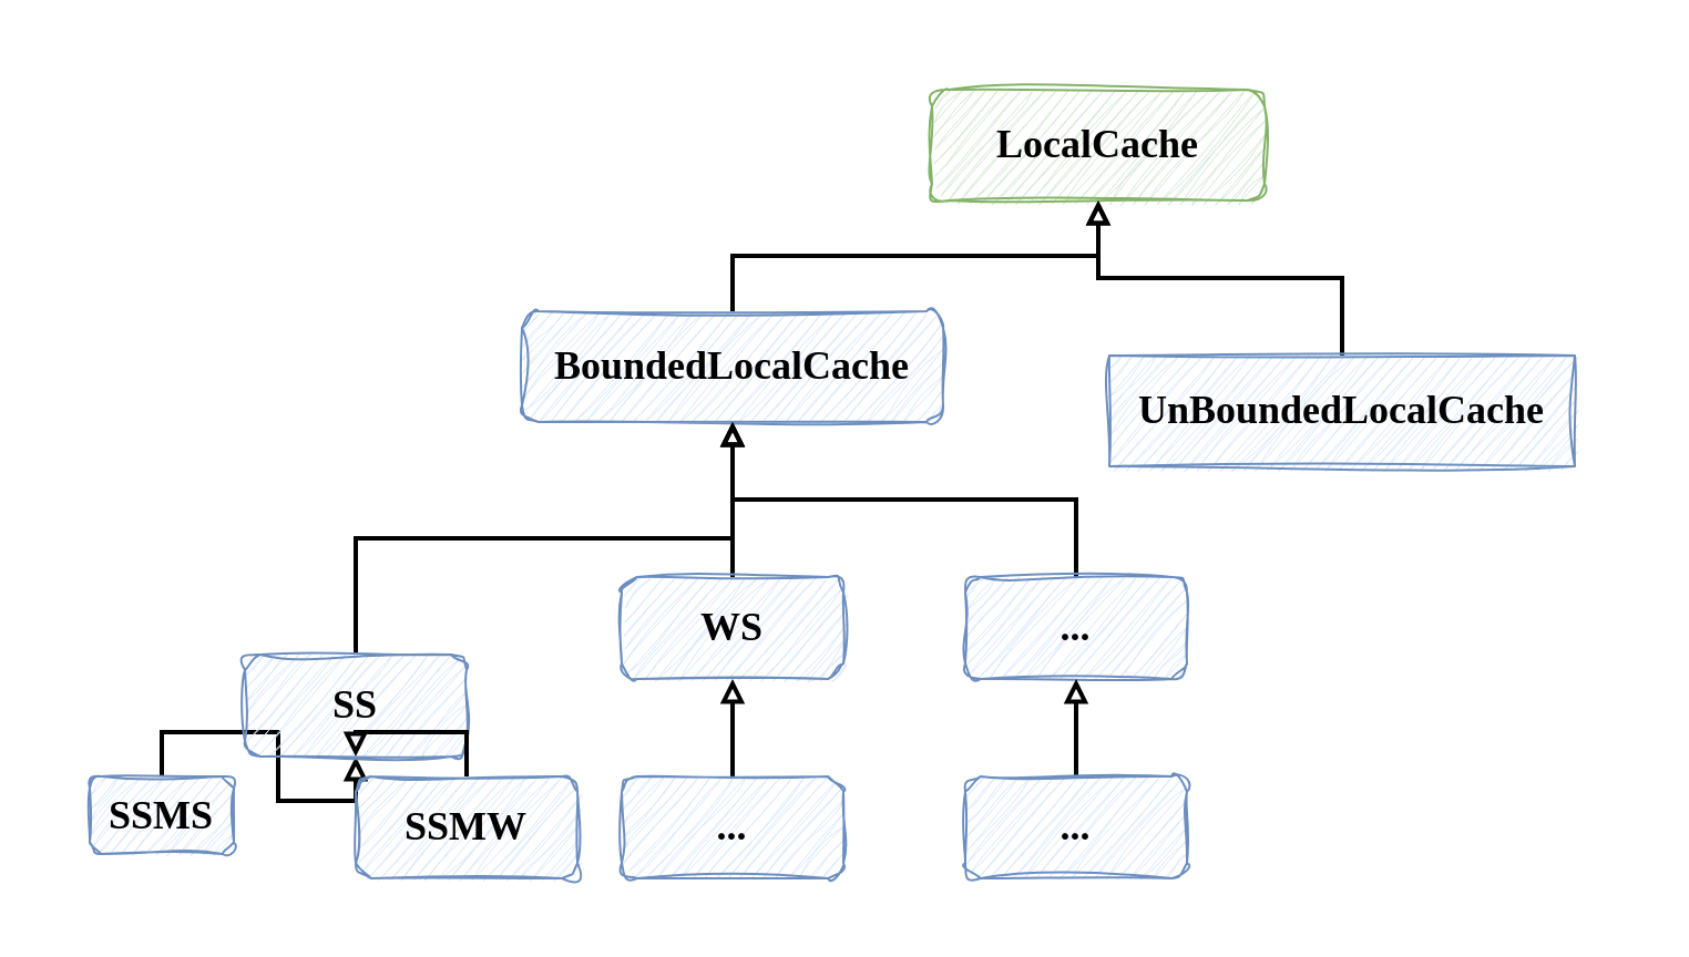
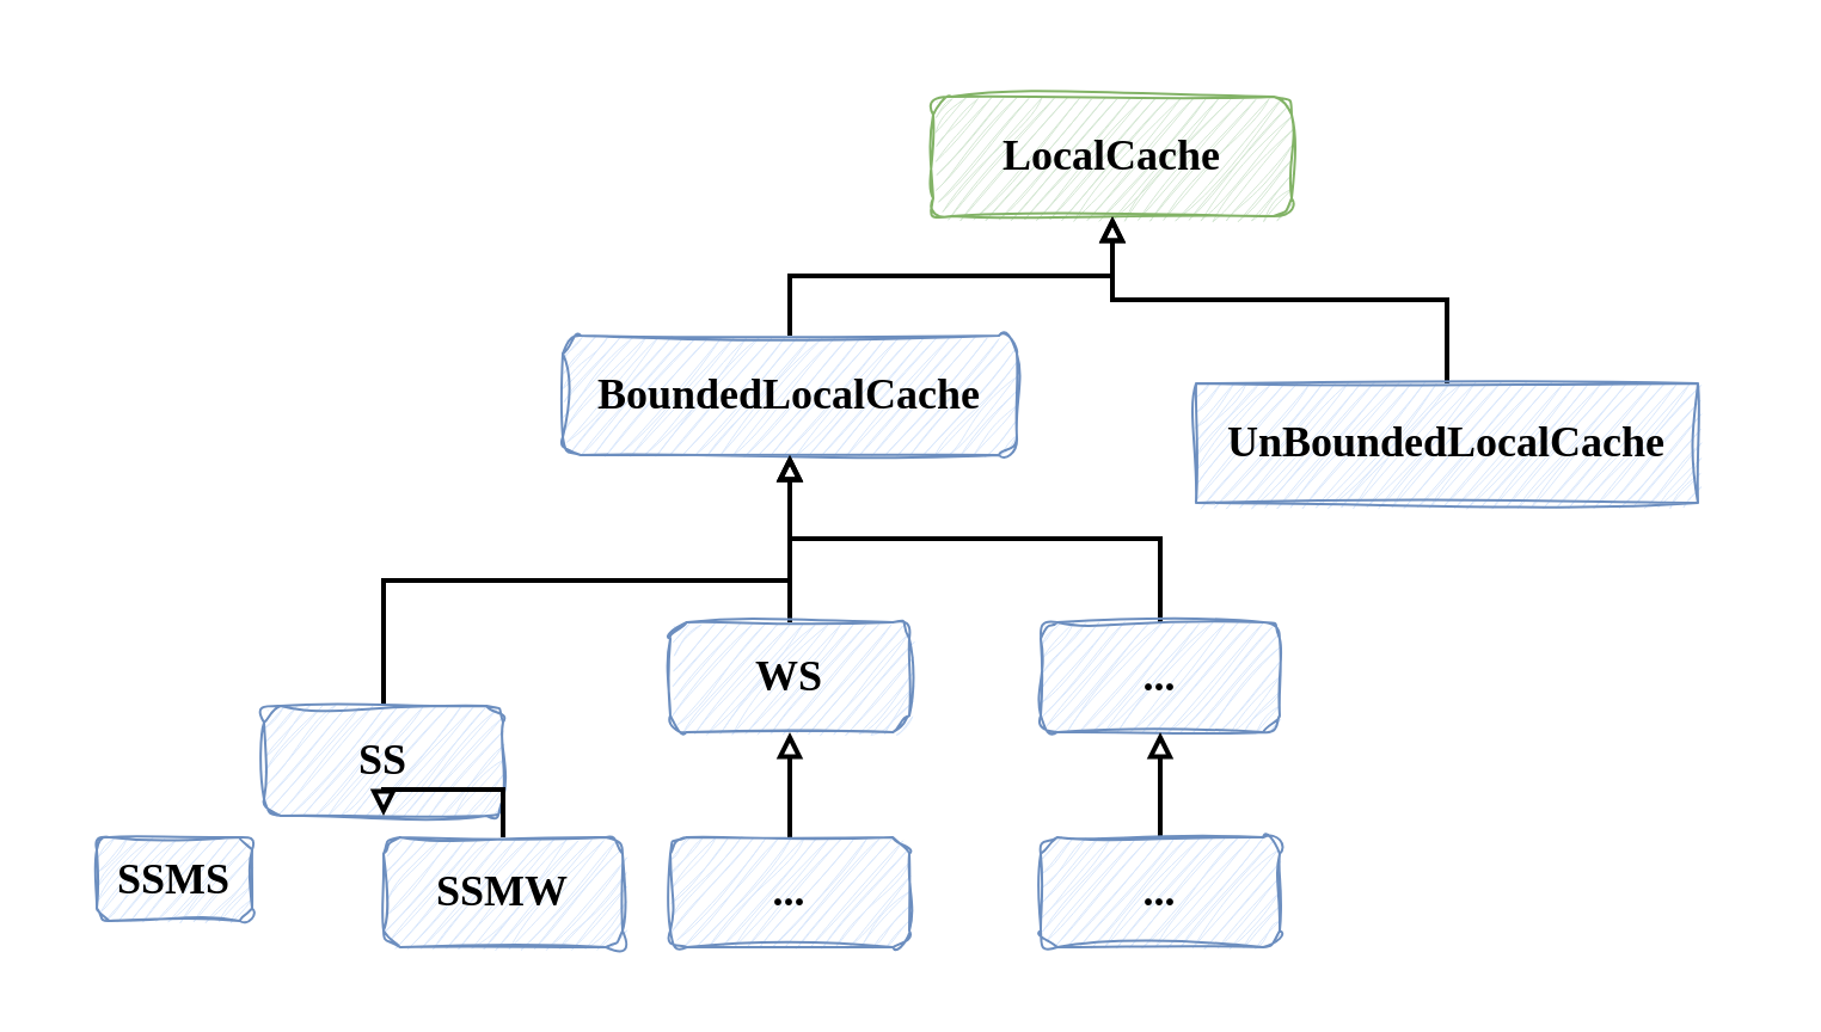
  <mxCell id="0" />
  <mxCell id="1" parent="0" />
  <mxCell id="2" value="" style="rounded=0;whiteSpace=wrap;html=1;strokeColor=none;" vertex="1" parent="1"><mxGeometry x="20" y="20" width="720" height="390" as="geometry" /></mxCell>
- <mxCell id="3" style="edgeStyle=orthogonalEdgeStyle;rounded=0;orthogonalLoop=1;jettySize=auto;html=1;exitX=0.5;exitY=0;exitDx=0;exitDy=0;endArrow=block;endFill=0;strokeWidth=2;" parent="1" source="4" target="6" edge="1"><mxGeometry relative="1" as="geometry" /></mxCell>
  <mxCell id="4" value="&lt;b style=&quot;border-color: var(--border-color); font-size: 18px;&quot;&gt;&lt;font face=&quot;Comic Sans MS&quot;&gt;SSMS&lt;/font&gt;&lt;/b&gt;" style="rounded=1;whiteSpace=wrap;html=1;fillColor=#dae8fc;strokeColor=#6c8ebf;sketch=1;curveFitting=1;jiggle=2;" parent="1" vertex="1"><mxGeometry x="40" y="350" width="65" height="35" as="geometry" /></mxCell>
  <mxCell id="5" style="edgeStyle=orthogonalEdgeStyle;shape=connector;rounded=0;orthogonalLoop=1;jettySize=auto;html=1;exitX=0.5;exitY=0;exitDx=0;exitDy=0;strokeColor=default;strokeWidth=2;align=center;verticalAlign=middle;fontFamily=Helvetica;fontSize=11;fontColor=default;labelBackgroundColor=default;endArrow=block;endFill=0;" parent="1" source="6" target="8" edge="1"><mxGeometry relative="1" as="geometry" /></mxCell>
  <mxCell id="6" value="&lt;b style=&quot;border-color: var(--border-color); font-size: 18px;&quot;&gt;&lt;font face=&quot;Comic Sans MS&quot;&gt;SS&lt;/font&gt;&lt;/b&gt;" style="rounded=1;whiteSpace=wrap;html=1;fillColor=#dae8fc;strokeColor=#6c8ebf;sketch=1;curveFitting=1;jiggle=2;" parent="1" vertex="1"><mxGeometry x="110" y="295" width="100" height="46" as="geometry" /></mxCell>
  <mxCell id="7" style="edgeStyle=orthogonalEdgeStyle;shape=connector;rounded=0;orthogonalLoop=1;jettySize=auto;html=1;exitX=0.5;exitY=0;exitDx=0;exitDy=0;strokeColor=default;strokeWidth=2;align=center;verticalAlign=middle;fontFamily=Helvetica;fontSize=11;fontColor=default;labelBackgroundColor=default;endArrow=block;endFill=0;" parent="1" source="8" target="9" edge="1"><mxGeometry relative="1" as="geometry" /></mxCell>
  <mxCell id="8" value="&lt;b style=&quot;border-color: var(--border-color); font-size: 18px;&quot;&gt;&lt;font face=&quot;Comic Sans MS&quot;&gt;BoundedLocalCache&lt;/font&gt;&lt;/b&gt;" style="rounded=1;whiteSpace=wrap;html=1;fillColor=#dae8fc;strokeColor=#6c8ebf;sketch=1;curveFitting=1;jiggle=2;" parent="1" vertex="1"><mxGeometry x="235" y="140" width="190" height="50" as="geometry" /></mxCell>
- <mxCell id="9" value="&lt;b style=&quot;border-color: var(--border-color); font-size: 18px;&quot;&gt;&lt;font face=&quot;Comic Sans MS&quot;&gt;LocalCache&lt;/font&gt;&lt;/b&gt;" style="rounded=1;whiteSpace=wrap;html=1;fillColor=#d5e8d4;strokeColor=#82b366;sketch=1;curveFitting=1;jiggle=2;" parent="1" vertex="1"><mxGeometry x="420" y="40" width="150" height="50" as="geometry" /></mxCell>
+ <mxCell id="9" value="&lt;b style=&quot;border-color: var(--border-color); font-size: 18px;&quot;&gt;&lt;font face=&quot;Comic Sans MS&quot;&gt;LocalCache&lt;/font&gt;&lt;/b&gt;" style="rounded=1;whiteSpace=wrap;html=1;fillColor=#d5e8d4;strokeColor=#82b366;sketch=1;curveFitting=1;jiggle=2;" parent="1" vertex="1"><mxGeometry x="390" y="40" width="150" height="50" as="geometry" /></mxCell>
  <mxCell id="10" style="edgeStyle=orthogonalEdgeStyle;shape=connector;rounded=0;orthogonalLoop=1;jettySize=auto;html=1;exitX=0.5;exitY=0;exitDx=0;exitDy=0;strokeColor=default;strokeWidth=2;align=center;verticalAlign=middle;fontFamily=Helvetica;fontSize=11;fontColor=default;labelBackgroundColor=default;endArrow=block;endFill=0;" parent="1" source="11" target="9" edge="1"><mxGeometry relative="1" as="geometry" /></mxCell>
  <mxCell id="11" value="&lt;b style=&quot;border-color: var(--border-color); font-size: 18px;&quot;&gt;&lt;font face=&quot;Comic Sans MS&quot;&gt;UnBoundedLocalCache&lt;/font&gt;&lt;/b&gt;" style="whiteSpace=wrap;html=1;fillColor=#dae8fc;strokeColor=#6c8ebf;sketch=1;curveFitting=1;jiggle=2;rounded=0;" parent="1" vertex="1"><mxGeometry x="500" y="160" width="210" height="50" as="geometry" /></mxCell>
  <mxCell id="12" style="edgeStyle=orthogonalEdgeStyle;shape=connector;rounded=0;orthogonalLoop=1;jettySize=auto;html=1;exitX=0.5;exitY=0;exitDx=0;exitDy=0;strokeColor=default;strokeWidth=2;align=center;verticalAlign=middle;fontFamily=Helvetica;fontSize=11;fontColor=default;labelBackgroundColor=default;endArrow=block;endFill=0;" parent="1" source="13" target="8" edge="1"><mxGeometry relative="1" as="geometry" /></mxCell>
  <mxCell id="13" value="&lt;b style=&quot;border-color: var(--border-color); font-size: 18px;&quot;&gt;&lt;font face=&quot;Comic Sans MS&quot;&gt;WS&lt;/font&gt;&lt;/b&gt;" style="rounded=1;whiteSpace=wrap;html=1;fillColor=#dae8fc;strokeColor=#6c8ebf;sketch=1;curveFitting=1;jiggle=2;" parent="1" vertex="1"><mxGeometry x="280" y="260" width="100" height="46" as="geometry" /></mxCell>
  <mxCell id="14" style="edgeStyle=orthogonalEdgeStyle;shape=connector;rounded=0;orthogonalLoop=1;jettySize=auto;html=1;exitX=0.5;exitY=0;exitDx=0;exitDy=0;strokeColor=default;strokeWidth=2;align=center;verticalAlign=middle;fontFamily=Helvetica;fontSize=11;fontColor=default;labelBackgroundColor=default;endArrow=block;endFill=0;" parent="1" source="15" target="8" edge="1"><mxGeometry relative="1" as="geometry" /></mxCell>
  <mxCell id="15" value="&lt;font face=&quot;Comic Sans MS&quot;&gt;&lt;span style=&quot;font-size: 18px;&quot;&gt;&lt;b&gt;...&lt;/b&gt;&lt;/span&gt;&lt;/font&gt;" style="rounded=1;whiteSpace=wrap;html=1;fillColor=#dae8fc;strokeColor=#6c8ebf;sketch=1;curveFitting=1;jiggle=2;" parent="1" vertex="1"><mxGeometry x="435" y="260" width="100" height="46" as="geometry" /></mxCell>
  <mxCell id="16" style="edgeStyle=orthogonalEdgeStyle;shape=connector;rounded=0;orthogonalLoop=1;jettySize=auto;html=1;exitX=0.5;exitY=0;exitDx=0;exitDy=0;strokeColor=default;strokeWidth=2;align=center;verticalAlign=middle;fontFamily=Helvetica;fontSize=11;fontColor=default;labelBackgroundColor=default;endArrow=block;endFill=0;" parent="1" source="17" target="13" edge="1"><mxGeometry relative="1" as="geometry" /></mxCell>
  <mxCell id="17" value="&lt;b style=&quot;border-color: var(--border-color); font-size: 18px;&quot;&gt;&lt;font face=&quot;Comic Sans MS&quot;&gt;...&lt;/font&gt;&lt;/b&gt;" style="rounded=1;whiteSpace=wrap;html=1;fillColor=#dae8fc;strokeColor=#6c8ebf;sketch=1;curveFitting=1;jiggle=2;" parent="1" vertex="1"><mxGeometry x="280" y="350" width="100" height="46" as="geometry" /></mxCell>
  <mxCell id="18" style="edgeStyle=orthogonalEdgeStyle;shape=connector;rounded=0;orthogonalLoop=1;jettySize=auto;html=1;exitX=0.5;exitY=0;exitDx=0;exitDy=0;strokeColor=default;strokeWidth=2;align=center;verticalAlign=middle;fontFamily=Helvetica;fontSize=11;fontColor=default;labelBackgroundColor=default;endArrow=block;endFill=0;" parent="1" source="19" target="15" edge="1"><mxGeometry relative="1" as="geometry" /></mxCell>
  <mxCell id="19" value="&lt;b style=&quot;border-color: var(--border-color); font-size: 18px;&quot;&gt;&lt;font face=&quot;Comic Sans MS&quot;&gt;...&lt;/font&gt;&lt;/b&gt;" style="rounded=1;whiteSpace=wrap;html=1;fillColor=#dae8fc;strokeColor=#6c8ebf;sketch=1;curveFitting=1;jiggle=2;" parent="1" vertex="1"><mxGeometry x="435" y="350" width="100" height="46" as="geometry" /></mxCell>
  <mxCell id="20" style="edgeStyle=orthogonalEdgeStyle;shape=connector;rounded=0;orthogonalLoop=1;jettySize=auto;html=1;exitX=0.5;exitY=0;exitDx=0;exitDy=0;entryX=0.5;entryY=1;entryDx=0;entryDy=0;strokeColor=default;strokeWidth=2;align=center;verticalAlign=middle;fontFamily=Helvetica;fontSize=11;fontColor=default;labelBackgroundColor=default;endArrow=block;endFill=0;" parent="1" source="21" target="6" edge="1"><mxGeometry relative="1" as="geometry" /></mxCell>
  <mxCell id="21" value="&lt;b style=&quot;border-color: var(--border-color); font-size: 18px;&quot;&gt;&lt;font face=&quot;Comic Sans MS&quot;&gt;SSMW&lt;/font&gt;&lt;/b&gt;" style="rounded=1;whiteSpace=wrap;html=1;fillColor=#dae8fc;strokeColor=#6c8ebf;sketch=1;curveFitting=1;jiggle=2;" parent="1" vertex="1"><mxGeometry x="160" y="350" width="100" height="46" as="geometry" /></mxCell>
